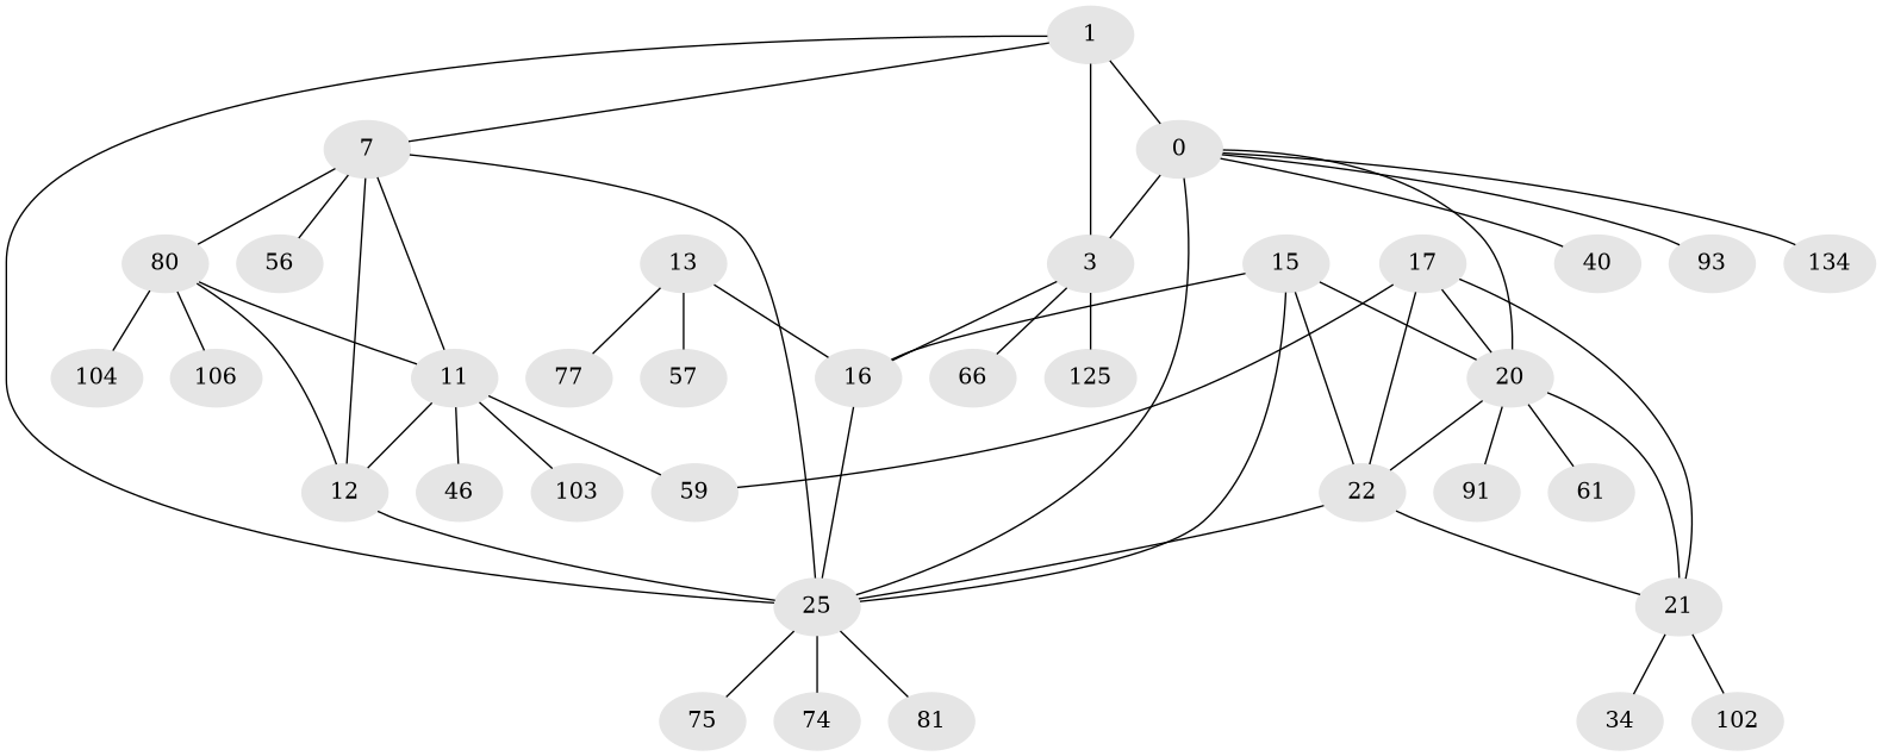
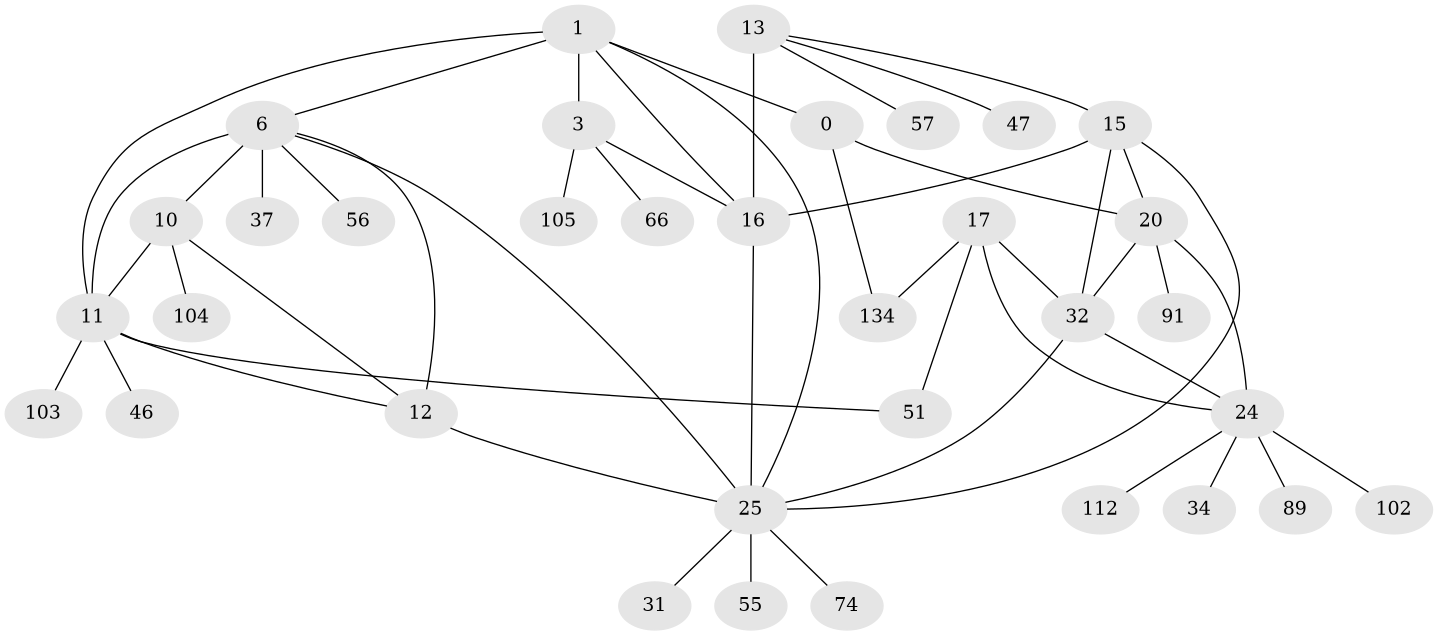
  graph {
    node [color=gray90 style=filled]
    1 [super="+6+78+81+32+68+54+45"]
    n2 [label=0]
    3 [super="+5+117+80+4"]
-   7 [super="+9+8+50+105+98+38+36"]
+   7 [super="+9+8+50+105+98+38+36" label=6]
    11
    16 [super="+97+18"]
    25 [super="+39+26"]
    20 [super="+21"]
-   40
-   93
    n11 [label=134]
    66
-   125
-   10 [label=80]
+   125 [label=105]
+   10
    12 [super="+51+33+63+48"]
+   37 [super="+74"]
    56 [super="+114"]
-   59 [super="+75"]
+   59 [super="+75" label=51]
    n19 [label=46]
    103
-   31 [label=81]
-   55 [label=75]
+   31
+   55
    n23 [label=74]
-   22 [super="+49+52+23+70+43+118"]
-   24 [label=21]
-   61
+   22 [super="+49+52+23+70+43+118" label=32]
+   24
    91 [super="+101"]
    104
-   106
    13 [super="+14+83+17+64+42+60"]
    15 [super="+121+87"]
-   47 [label=77]
+   47
    57
    n34 [label=17]
    34
+   89
    102
+   112
    1 -- n2 [weight=2]
    1 -- 3 [weight=6]
    1 -- 7
+   1 -- 11
+   1 -- 16
    1 -- 25
-   n2 -- 3 [weight=3]
-   n2 -- 25
    n2 -- 20
-   n2 -- 40
-   n2 -- 93
    n2 -- n11
    3 -- 16
    3 -- 66
    3 -- 125
    7 -- 11 [weight=3]
    7 -- 25
    7 -- 10 [weight=3]
    7 -- 12 [weight=3]
+   7 -- 37
    7 -- 56
    11 -- 12
    11 -- 59
    11 -- n19
    11 -- 103
    16 -- 25
    25 -- 31
    25 -- 55
    25 -- n23
    20 -- 22 [weight=4]
    20 -- 24 [weight=2]
-   20 -- 61
    20 -- 91
    10 -- 11
    10 -- 12
    10 -- 104
-   10 -- 106
    12 -- 25 [weight=2]
    22 -- 25
    22 -- 24 [weight=2]
    24 -- 34
+   24 -- 89
    24 -- 102
+   24 -- 112
    13 -- 16 [weight=6]
+   13 -- 15 [weight=3]
    13 -- 47
    13 -- 57
    15 -- 16 [weight=2]
    15 -- 25
    15 -- 20
    15 -- 22 [weight=2]
-   n34 -- 20 [weight=2]
+   n34 -- n11 [weight=2]
    n34 -- 59
    n34 -- 22 [weight=2]
    n34 -- 24
  }
